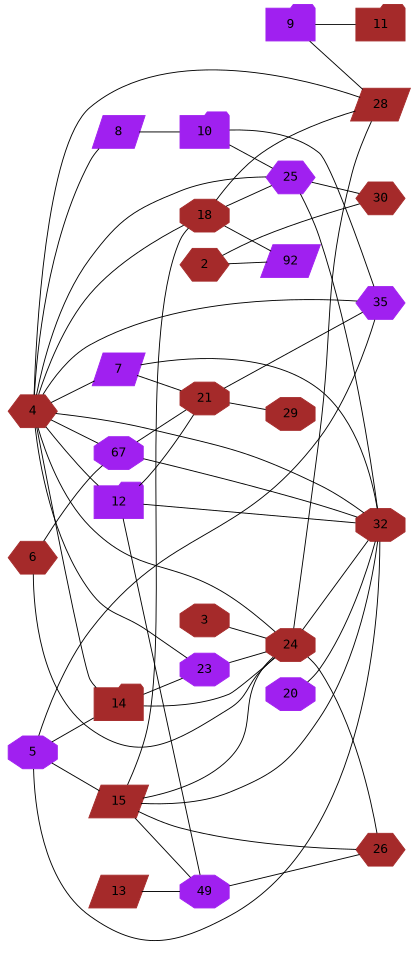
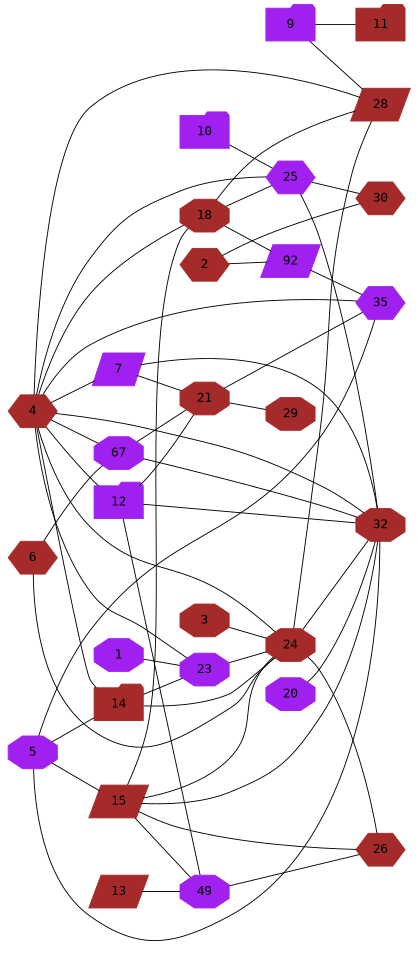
  graph {
    fontname="DejaVu Sans Mono"
    rankdir=LR
    node [color=brown fontname="DejaVu Sans Mono" shape=octagon style=filled]
    edge [fontname="DejaVu Sans Mono" weight=1.0]
+   1 [color=purple]
    23 [color=purple]
    24
    2 [shape=hexagon]
    n5 [color=purple label=92 shape=parallelogram]
    30 [shape=hexagon]
    n7 [color=purple label=35 shape=hexagon]
    3
    28 [shape=parallelogram]
    32
    26 [shape=hexagon]
    4 [shape=hexagon]
    7 [color=purple shape=parallelogram]
-   8 [color=purple shape=parallelogram]
    12 [color=purple shape=folder]
    14 [shape=folder]
    n17 [color=purple label=67]
    18
    25 [color=purple shape=hexagon]
    21
    10 [color=purple shape=folder]
    n22 [color=purple label=49]
    5 [color=purple]
    15 [shape=parallelogram]
    6 [shape=hexagon]
    29
    9 [color=purple shape=folder]
    11 [shape=folder]
    13 [shape=parallelogram]
    20 [color=purple]
+   1 -- 23
    23 -- 24
    24 -- 28
    24 -- 32
    24 -- 26
    2 -- n5
    2 -- 30
-   10 -- n7
+   n5 -- n7
    3 -- 24
    4 -- 23
    4 -- 24
    4 -- n7
    4 -- 28
    4 -- 32
    4 -- 7
-   4 -- 8
    4 -- 12 [weight=2.0]
    4 -- 14
    4 -- n17 [weight=2.0]
    4 -- 18 [weight=2.0]
    4 -- 25
    7 -- 32
    7 -- 21
-   8 -- 10
    12 -- 32
    12 -- 21
    12 -- n22
    14 -- 23
    14 -- 24
    n17 -- 32
    n17 -- 21 [weight=2.0]
    18 -- n5
    18 -- 28
    18 -- 25
    25 -- 30
    25 -- 32 [weight=2.0]
    21 -- n7
    21 -- 29
    10 -- 25
    n22 -- 26
    5 -- n7
    5 -- 32
    5 -- 14
    5 -- 15
    15 -- 24
    15 -- 32
    15 -- 26
    15 -- 18
    15 -- n22
    6 -- 24
    6 -- n17
    9 -- 28
    9 -- 11
    13 -- n22
    20 -- 32
  }
